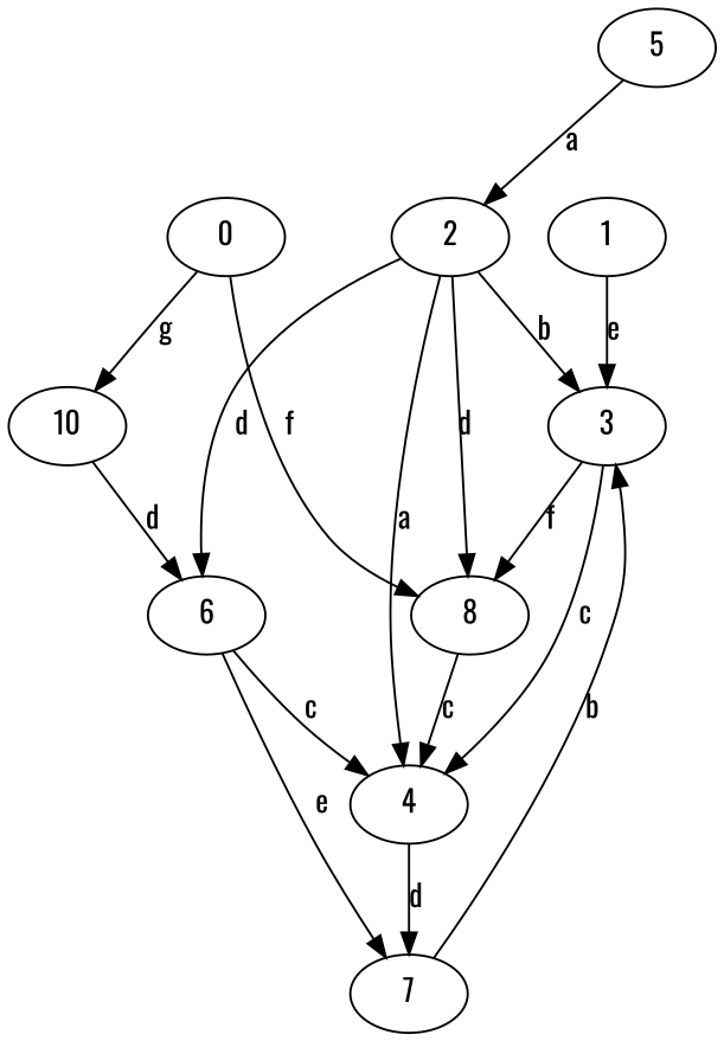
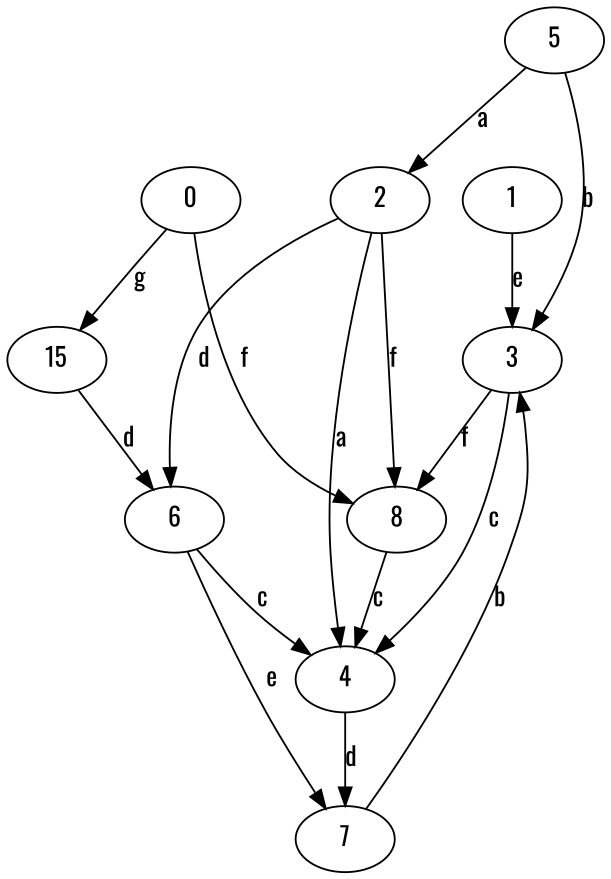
  strict digraph {
    fontname=Oswald
    node [fontname=Oswald]
    edge [fontname=Oswald]
    1
    3
    8
    4
    5
    2
    6
    7
    0
-   10
+   10 [label=15]
    1 -> 3 [label=e]
    3 -> 8 [label=f]
    3 -> 4 [label=c]
    8 -> 4 [label=c]
    4 -> 7 [label=d]
    5 -> 2 [label=a]
-   2 -> 3 [label=b]
-   2 -> 8 [label=d]
+   5 -> 3 [label=b]
+   2 -> 8 [label=f]
    2 -> 4 [label=a]
    2 -> 6 [label=d]
    6 -> 4 [label=c]
    6 -> 7 [label=e]
    7 -> 3 [label=b]
    0 -> 8 [label=f]
    0 -> 10 [label=g]
    10 -> 6 [label=d]
  }
